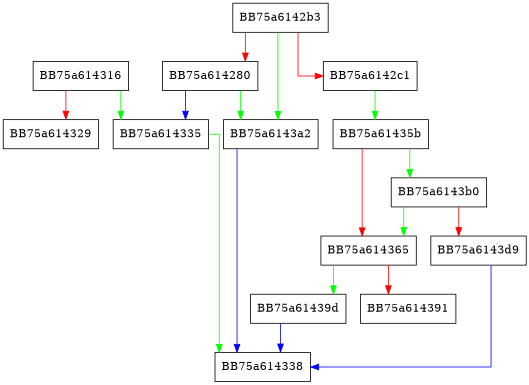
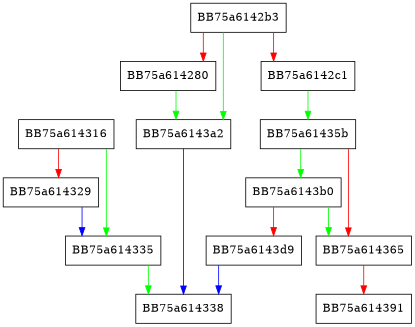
  digraph {
    splines=ortho
    node [shape=box]
    edge [color=green]
    BB75a614280
    BB75a6143a2
    BB75a614338
    BB75a6142b3
    BB75a6142c1
    BB75a61435b
    BB75a6143b0
    BB75a614365
    BB75a614316
    BB75a614335
    BB75a614329
    BB75a6143d9
-   BB75a61439d
    BB75a614391
    BB75a614280 -> BB75a6143a2
    BB75a6143a2 -> BB75a614338 [color=blue]
    BB75a6142b3 -> BB75a614280 [color=red]
    BB75a6142b3 -> BB75a6143a2
    BB75a6142b3 -> BB75a6142c1 [color=red]
    BB75a6142c1 -> BB75a61435b
    BB75a61435b -> BB75a6143b0
    BB75a61435b -> BB75a614365 [color=red]
    BB75a6143b0 -> BB75a614365
    BB75a6143b0 -> BB75a6143d9 [color=red]
-   BB75a614365 -> BB75a61439d
    BB75a614365 -> BB75a614391 [color=red]
    BB75a614316 -> BB75a614335
    BB75a614316 -> BB75a614329 [color=red]
    BB75a614335 -> BB75a614338
-   BB75a614280 -> BB75a614335 [color=blue]
+   BB75a614329 -> BB75a614335 [color=blue]
    BB75a6143d9 -> BB75a614338 [color=blue]
-   BB75a61439d -> BB75a614338 [color=blue]
  }
